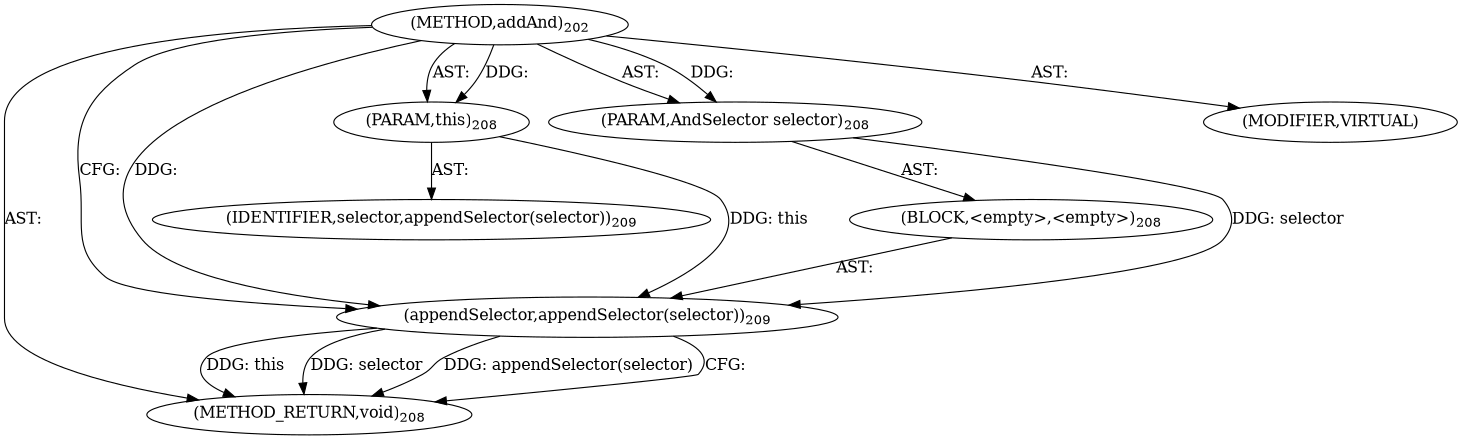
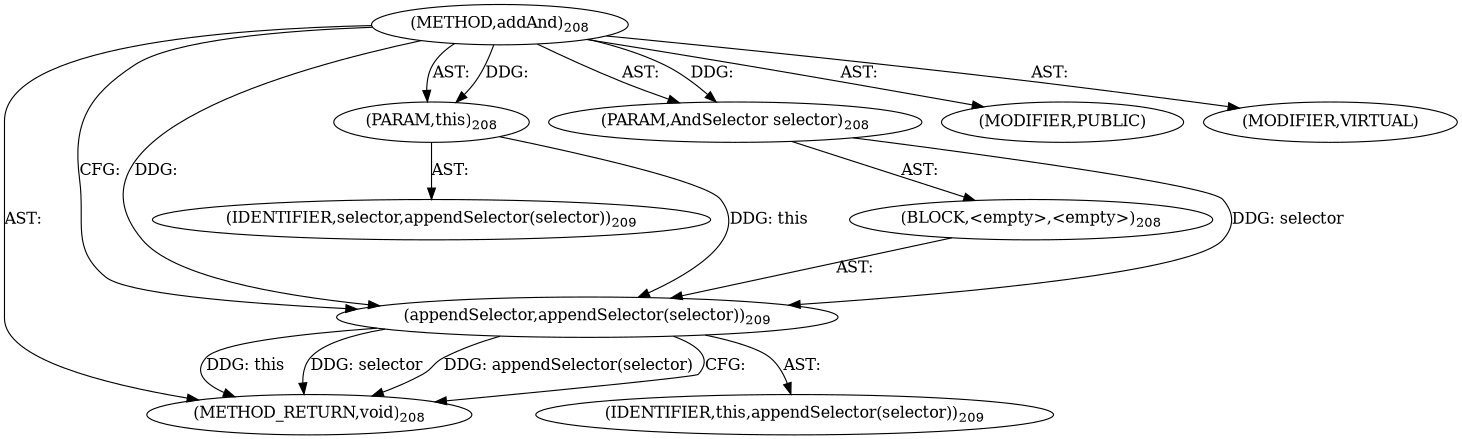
  digraph {
-   n1 [label=<(METHOD,addAnd)<SUB>202</SUB>>]
+   n1 [label=<(METHOD,addAnd)<SUB>208</SUB>>]
    n2 [label=<(PARAM,this)<SUB>208</SUB>>]
    n3 [label=<(PARAM,AndSelector selector)<SUB>208</SUB>>]
    n4 [label=<(appendSelector,appendSelector(selector))<SUB>209</SUB>>]
+   n5 [label=<(MODIFIER,PUBLIC)>]
    n6 [label=<(MODIFIER,VIRTUAL)>]
    n7 [label=<(METHOD_RETURN,void)<SUB>208</SUB>>]
    n8 [label=<(IDENTIFIER,selector,appendSelector(selector))<SUB>209</SUB>>]
    n9 [label=<(BLOCK,&lt;empty&gt;,&lt;empty&gt;)<SUB>208</SUB>>]
+   n10 [label=<(IDENTIFIER,this,appendSelector(selector))<SUB>209</SUB>>]
    n1 -> n2 [label="AST: "]
    n1 -> n2 [label="DDG: "]
    n1 -> n3 [label="AST: "]
    n1 -> n3 [label="DDG: "]
    n1 -> n4 [label="CFG: "]
    n1 -> n4 [label="DDG: "]
+   n1 -> n5 [label="AST: "]
    n1 -> n6 [label="AST: "]
    n1 -> n7 [label="AST: "]
    n2 -> n4 [label="DDG: this"]
    n2 -> n8 [label="AST: "]
    n3 -> n4 [label="DDG: selector"]
    n3 -> n9 [label="AST: "]
    n4 -> n7 [label="CFG: "]
    n4 -> n7 [label="DDG: this"]
    n4 -> n7 [label="DDG: selector"]
    n4 -> n7 [label="DDG: appendSelector(selector)"]
+   n4 -> n10 [label="AST: "]
    n9 -> n4 [label="AST: "]
  }
